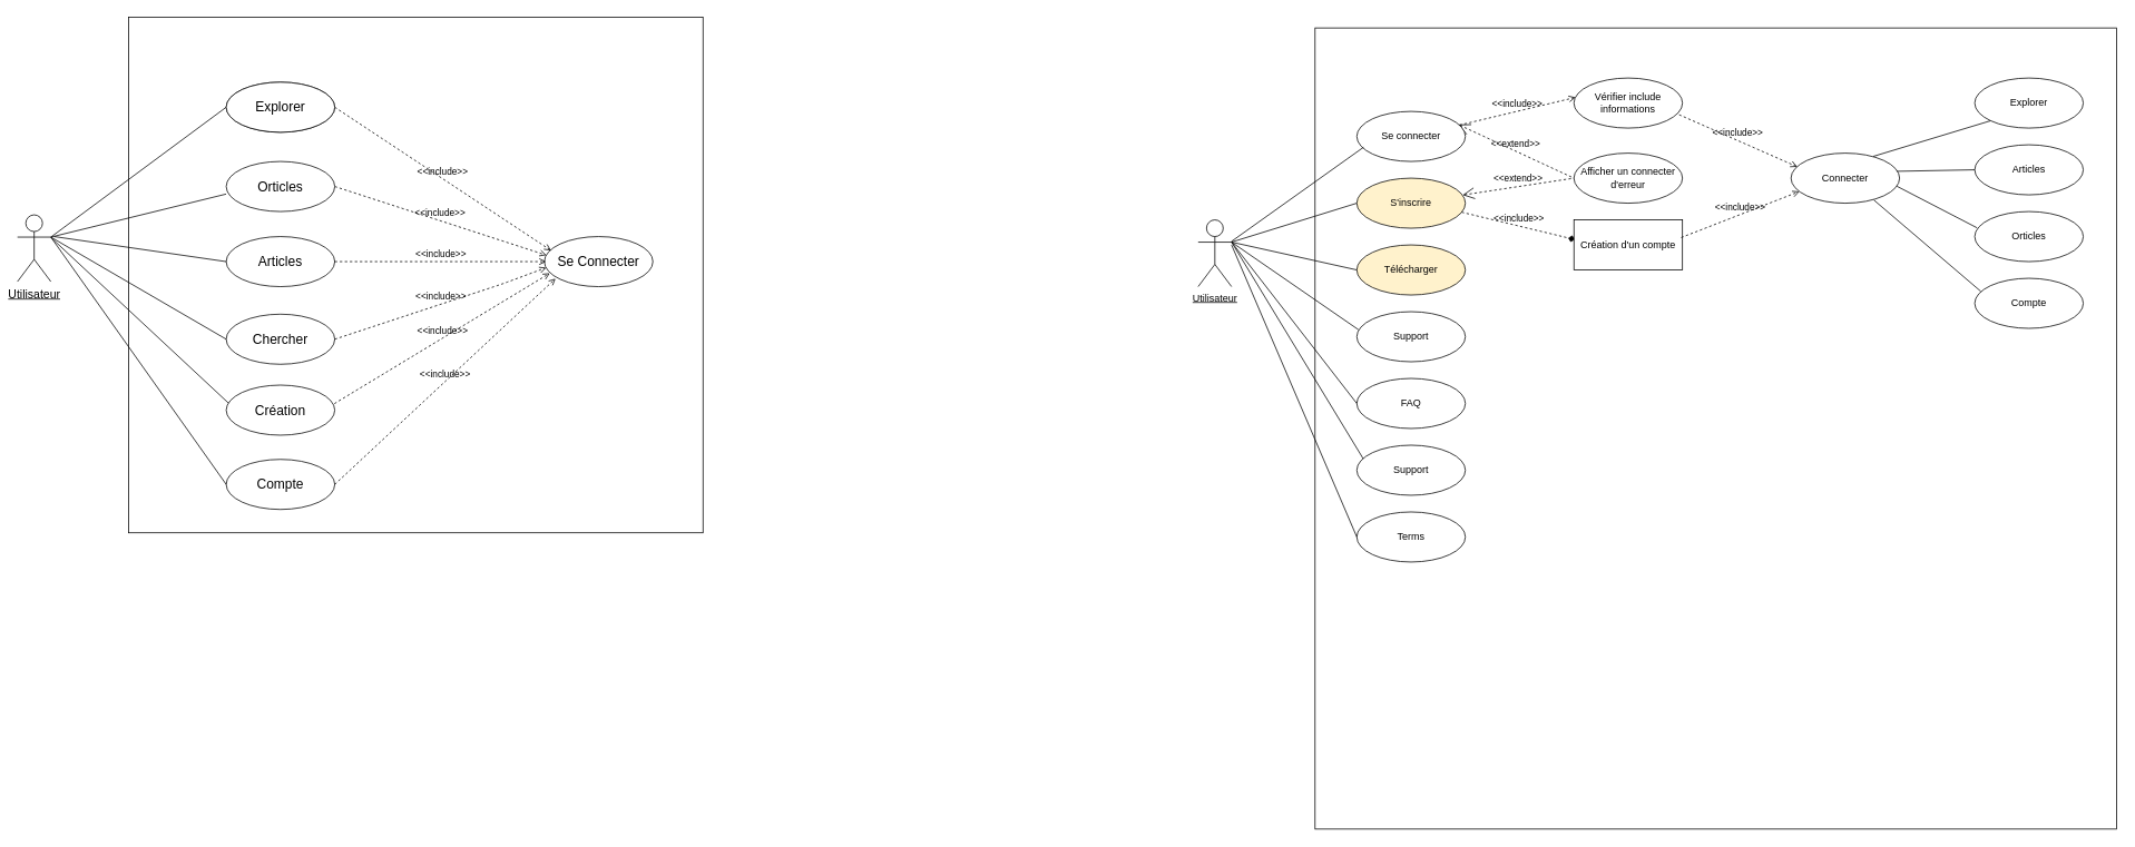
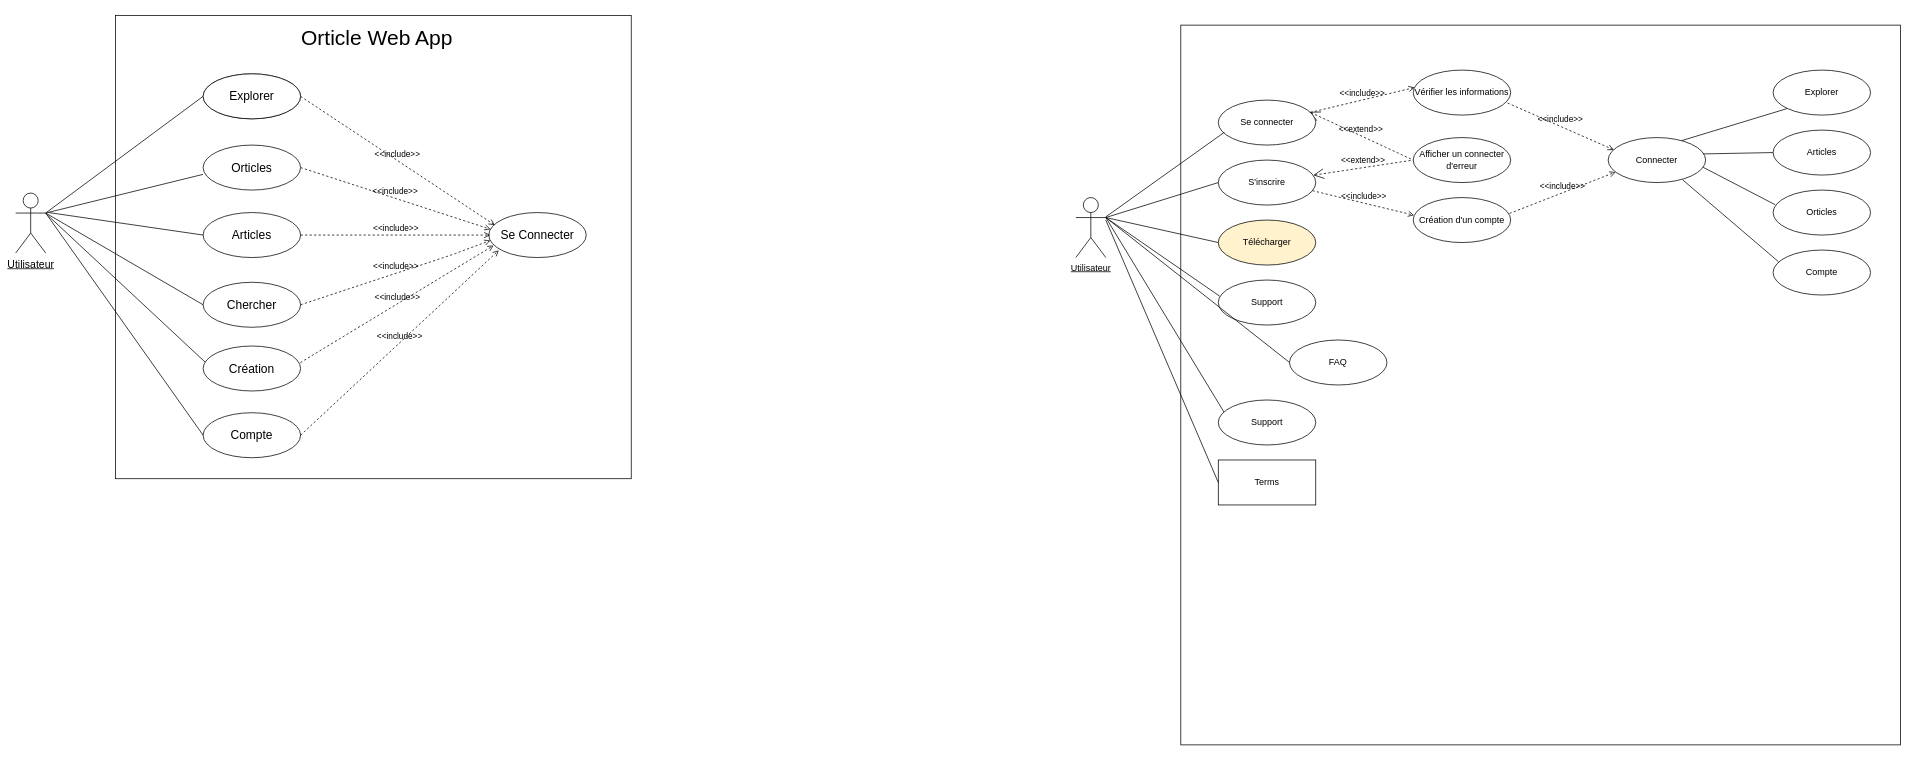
  <mxCell id="0" />
  <mxCell id="1" parent="0" />
  <mxCell id="2" value="" style="whiteSpace=wrap;html=1;aspect=fixed;" parent="1" vertex="1"><mxGeometry x="1574" y="33" width="960" height="960" as="geometry" /></mxCell>
  <mxCell id="3" value="&lt;u&gt;Utilisateur&lt;/u&gt;" style="shape=umlActor;verticalLabelPosition=bottom;verticalAlign=top;html=1;outlineConnect=0;" parent="1" vertex="1"><mxGeometry x="1434" y="263" width="40" height="80" as="geometry" /></mxCell>
  <mxCell id="4" value="" style="endArrow=none;html=1;entryX=0;entryY=0.5;entryDx=0;entryDy=0;exitX=1;exitY=0.333;exitDx=0;exitDy=0;exitPerimeter=0;" parent="1" source="3" target="10" edge="1"><mxGeometry width="50" height="50" relative="1" as="geometry"><mxPoint x="1474" y="293" as="sourcePoint" /><mxPoint x="1634" y="283" as="targetPoint" /></mxGeometry></mxCell>
  <mxCell id="5" value="&amp;lt;&amp;lt;extend&amp;gt;&amp;gt;" style="edgeStyle=none;html=1;startArrow=open;endArrow=none;startSize=12;verticalAlign=bottom;dashed=1;labelBackgroundColor=none;entryX=0;entryY=0.5;entryDx=0;entryDy=0;exitX=0.935;exitY=0.263;exitDx=0;exitDy=0;exitPerimeter=0;" parent="1" source="9" target="12" edge="1"><mxGeometry width="160" relative="1" as="geometry"><mxPoint x="1743" y="176" as="sourcePoint" /><mxPoint x="1849" y="138" as="targetPoint" /></mxGeometry></mxCell>
  <mxCell id="6" value="&amp;lt;&amp;lt;include&amp;gt;&amp;gt;" style="edgeStyle=none;html=1;endArrow=open;verticalAlign=bottom;dashed=1;labelBackgroundColor=none;entryX=0.015;entryY=0.387;entryDx=0;entryDy=0;entryPerimeter=0;" parent="1" source="9" target="13" edge="1"><mxGeometry width="160" relative="1" as="geometry"><mxPoint x="1751.894" y="200.879" as="sourcePoint" /><mxPoint x="1863.44" y="216.8" as="targetPoint" /></mxGeometry></mxCell>
- <mxCell id="7" value="&amp;lt;&amp;lt;include&amp;gt;&amp;gt;" style="edgeStyle=none;html=1;endArrow=diamond;verticalAlign=bottom;dashed=1;labelBackgroundColor=none;entryX=0.009;entryY=0.393;entryDx=0;entryDy=0;exitX=0.966;exitY=0.68;exitDx=0;exitDy=0;exitPerimeter=0;entryPerimeter=0;" parent="1" source="10" target="11" edge="1"><mxGeometry width="160" relative="1" as="geometry"><mxPoint x="1753" y="278" as="sourcePoint" /><mxPoint x="1876.574" y="224.213" as="targetPoint" /></mxGeometry></mxCell>
+ <mxCell id="7" value="&amp;lt;&amp;lt;include&amp;gt;&amp;gt;" style="edgeStyle=none;html=1;endArrow=open;verticalAlign=bottom;dashed=1;labelBackgroundColor=none;entryX=0.009;entryY=0.393;entryDx=0;entryDy=0;exitX=0.966;exitY=0.68;exitDx=0;exitDy=0;exitPerimeter=0;entryPerimeter=0;" parent="1" source="10" target="11" edge="1"><mxGeometry width="160" relative="1" as="geometry"><mxPoint x="1753" y="278" as="sourcePoint" /><mxPoint x="1876.574" y="224.213" as="targetPoint" /></mxGeometry></mxCell>
  <mxCell id="8" value="&amp;lt;&amp;lt;extend&amp;gt;&amp;gt;" style="edgeStyle=none;html=1;startArrow=open;endArrow=none;startSize=12;verticalAlign=bottom;dashed=1;labelBackgroundColor=none;exitX=0.975;exitY=0.337;exitDx=0;exitDy=0;exitPerimeter=0;" parent="1" source="10" edge="1"><mxGeometry width="160" relative="1" as="geometry"><mxPoint x="1749.481" y="294.422" as="sourcePoint" /><mxPoint x="1884" y="213" as="targetPoint" /></mxGeometry></mxCell>
  <mxCell id="9" value="Se connecter" style="ellipse;whiteSpace=wrap;html=1;" parent="1" vertex="1"><mxGeometry x="1624" y="133" width="130" height="60" as="geometry" /></mxCell>
- <mxCell id="10" value="S'inscrire" style="ellipse;whiteSpace=wrap;html=1;fillColor=#fff2cc;" parent="1" vertex="1"><mxGeometry x="1624" y="213" width="130" height="60" as="geometry" /></mxCell>
- <mxCell id="11" value="Création d'un compte" style="whiteSpace=wrap;html=1;rounded=0;" parent="1" vertex="1"><mxGeometry x="1884" y="263" width="130" height="60" as="geometry" /></mxCell>
+ <mxCell id="10" value="S'inscrire" style="ellipse;whiteSpace=wrap;html=1;" parent="1" vertex="1"><mxGeometry x="1624" y="213" width="130" height="60" as="geometry" /></mxCell>
+ <mxCell id="11" value="Création d'un compte" style="ellipse;whiteSpace=wrap;html=1;" parent="1" vertex="1"><mxGeometry x="1884" y="263" width="130" height="60" as="geometry" /></mxCell>
  <mxCell id="12" value="Afficher un connecter d'erreur" style="ellipse;whiteSpace=wrap;html=1;" parent="1" vertex="1"><mxGeometry x="1884" y="183" width="130" height="60" as="geometry" /></mxCell>
- <mxCell id="13" value="Vérifier include informations" style="ellipse;whiteSpace=wrap;html=1;" parent="1" vertex="1"><mxGeometry x="1884" y="93" width="130" height="60" as="geometry" /></mxCell>
+ <mxCell id="13" value="Vérifier les informations" style="ellipse;whiteSpace=wrap;html=1;" parent="1" vertex="1"><mxGeometry x="1884" y="93" width="130" height="60" as="geometry" /></mxCell>
  <mxCell id="14" value="Télécharger" style="ellipse;whiteSpace=wrap;html=1;fillColor=#fff2cc;" parent="1" vertex="1"><mxGeometry x="1624" y="293" width="130" height="60" as="geometry" /></mxCell>
  <mxCell id="15" value="Support" style="ellipse;whiteSpace=wrap;html=1;" parent="1" vertex="1"><mxGeometry x="1624" y="373" width="130" height="60" as="geometry" /></mxCell>
  <mxCell id="16" value="" style="endArrow=none;html=1;" parent="1" source="3" edge="1"><mxGeometry width="50" height="50" relative="1" as="geometry"><mxPoint x="1574" y="223" as="sourcePoint" /><mxPoint x="1632" y="176" as="targetPoint" /></mxGeometry></mxCell>
- <mxCell id="17" value="FAQ" style="ellipse;whiteSpace=wrap;html=1;" parent="1" vertex="1"><mxGeometry x="1624" y="453" width="130" height="60" as="geometry" /></mxCell>
+ <mxCell id="17" value="FAQ" style="ellipse;whiteSpace=wrap;html=1;" parent="1" vertex="1"><mxGeometry x="1719" y="453" width="130" height="60" as="geometry" /></mxCell>
  <mxCell id="18" value="Support" style="ellipse;whiteSpace=wrap;html=1;" parent="1" vertex="1"><mxGeometry x="1624" y="533" width="130" height="60" as="geometry" /></mxCell>
  <mxCell id="19" value="" style="endArrow=none;html=1;entryX=0;entryY=0.5;entryDx=0;entryDy=0;exitX=1;exitY=0.333;exitDx=0;exitDy=0;exitPerimeter=0;" parent="1" source="3" target="14" edge="1"><mxGeometry width="50" height="50" relative="1" as="geometry"><mxPoint x="1504" y="313" as="sourcePoint" /><mxPoint x="1554" y="273" as="targetPoint" /></mxGeometry></mxCell>
  <mxCell id="20" value="" style="endArrow=none;html=1;entryX=0.015;entryY=0.36;entryDx=0;entryDy=0;entryPerimeter=0;exitX=1;exitY=0.333;exitDx=0;exitDy=0;exitPerimeter=0;" parent="1" source="3" target="15" edge="1"><mxGeometry width="50" height="50" relative="1" as="geometry"><mxPoint x="1484" y="293" as="sourcePoint" /><mxPoint x="1564" y="313" as="targetPoint" /></mxGeometry></mxCell>
  <mxCell id="21" value="" style="endArrow=none;html=1;entryX=0;entryY=0.5;entryDx=0;entryDy=0;exitX=1;exitY=0.333;exitDx=0;exitDy=0;exitPerimeter=0;" parent="1" source="3" target="17" edge="1"><mxGeometry width="50" height="50" relative="1" as="geometry"><mxPoint x="1504" y="413" as="sourcePoint" /><mxPoint x="1554" y="363" as="targetPoint" /></mxGeometry></mxCell>
  <mxCell id="22" value="" style="endArrow=none;html=1;exitX=0.058;exitY=0.267;exitDx=0;exitDy=0;exitPerimeter=0;entryX=1;entryY=0.333;entryDx=0;entryDy=0;entryPerimeter=0;" parent="1" source="18" target="3" edge="1"><mxGeometry width="50" height="50" relative="1" as="geometry"><mxPoint x="1474" y="423" as="sourcePoint" /><mxPoint x="1474" y="293" as="targetPoint" /></mxGeometry></mxCell>
- <mxCell id="23" value="Terms" style="ellipse;whiteSpace=wrap;html=1;" parent="1" vertex="1"><mxGeometry x="1624" y="613" width="130" height="60" as="geometry" /></mxCell>
+ <mxCell id="23" value="Terms" style="whiteSpace=wrap;html=1;rounded=0;" parent="1" vertex="1"><mxGeometry x="1624" y="613" width="130" height="60" as="geometry" /></mxCell>
  <mxCell id="24" value="" style="endArrow=none;html=1;exitX=0;exitY=0.5;exitDx=0;exitDy=0;" parent="1" source="23" edge="1"><mxGeometry width="50" height="50" relative="1" as="geometry"><mxPoint x="1464" y="433" as="sourcePoint" /><mxPoint x="1474" y="293" as="targetPoint" /></mxGeometry></mxCell>
  <mxCell id="25" value="Connecter" style="ellipse;whiteSpace=wrap;html=1;" parent="1" vertex="1"><mxGeometry x="2144" y="183" width="130" height="60" as="geometry" /></mxCell>
  <mxCell id="26" value="&amp;lt;&amp;lt;include&amp;gt;&amp;gt;" style="edgeStyle=none;html=1;endArrow=open;verticalAlign=bottom;dashed=1;labelBackgroundColor=none;entryX=0.058;entryY=0.273;entryDx=0;entryDy=0;entryPerimeter=0;exitX=0.969;exitY=0.733;exitDx=0;exitDy=0;exitPerimeter=0;" parent="1" source="13" target="25" edge="1"><mxGeometry width="160" relative="1" as="geometry"><mxPoint x="2004" y="133" as="sourcePoint" /><mxPoint x="2164" y="133" as="targetPoint" /></mxGeometry></mxCell>
  <mxCell id="27" value="&amp;lt;&amp;lt;include&amp;gt;&amp;gt;" style="edgeStyle=none;html=1;endArrow=open;verticalAlign=bottom;dashed=1;labelBackgroundColor=none;entryX=0.077;entryY=0.767;entryDx=0;entryDy=0;entryPerimeter=0;exitX=0.988;exitY=0.353;exitDx=0;exitDy=0;exitPerimeter=0;" parent="1" source="11" target="25" edge="1"><mxGeometry width="160" relative="1" as="geometry"><mxPoint x="2014" y="283" as="sourcePoint" /><mxPoint x="2174" y="283" as="targetPoint" /></mxGeometry></mxCell>
  <mxCell id="28" value="Explorer" style="ellipse;whiteSpace=wrap;html=1;" parent="1" vertex="1"><mxGeometry x="2364" y="93" width="130" height="60" as="geometry" /></mxCell>
  <mxCell id="29" value="Articles" style="ellipse;whiteSpace=wrap;html=1;" parent="1" vertex="1"><mxGeometry x="2364" y="173" width="130" height="60" as="geometry" /></mxCell>
  <mxCell id="30" value="Orticles" style="ellipse;whiteSpace=wrap;html=1;" parent="1" vertex="1"><mxGeometry x="2364" y="253" width="130" height="60" as="geometry" /></mxCell>
  <mxCell id="31" value="" style="endArrow=none;html=1;entryX=0;entryY=1;entryDx=0;entryDy=0;exitX=0.758;exitY=0.065;exitDx=0;exitDy=0;exitPerimeter=0;" parent="1" source="25" target="28" edge="1"><mxGeometry width="50" height="50" relative="1" as="geometry"><mxPoint x="2264" y="193" as="sourcePoint" /><mxPoint x="2314" y="143" as="targetPoint" /></mxGeometry></mxCell>
  <mxCell id="32" value="" style="endArrow=none;html=1;exitX=0;exitY=0.5;exitDx=0;exitDy=0;entryX=0.975;entryY=0.363;entryDx=0;entryDy=0;entryPerimeter=0;" parent="1" source="29" target="25" edge="1"><mxGeometry width="50" height="50" relative="1" as="geometry"><mxPoint x="2164" y="383" as="sourcePoint" /><mxPoint x="2274" y="213" as="targetPoint" /></mxGeometry></mxCell>
  <mxCell id="33" value="" style="endArrow=none;html=1;entryX=0.975;entryY=0.661;entryDx=0;entryDy=0;entryPerimeter=0;exitX=0.021;exitY=0.325;exitDx=0;exitDy=0;exitPerimeter=0;" parent="1" source="30" target="25" edge="1"><mxGeometry width="50" height="50" relative="1" as="geometry"><mxPoint x="2164" y="293" as="sourcePoint" /><mxPoint x="2214" y="243" as="targetPoint" /></mxGeometry></mxCell>
  <mxCell id="34" value="Compte" style="ellipse;whiteSpace=wrap;html=1;" parent="1" vertex="1"><mxGeometry x="2364" y="333" width="130" height="60" as="geometry" /></mxCell>
  <mxCell id="35" value="" style="endArrow=none;html=1;entryX=0.764;entryY=0.939;entryDx=0;entryDy=0;exitX=0.056;exitY=0.261;exitDx=0;exitDy=0;entryPerimeter=0;exitPerimeter=0;" parent="1" source="34" target="25" edge="1"><mxGeometry width="50" height="50" relative="1" as="geometry"><mxPoint x="2204" y="473" as="sourcePoint" /><mxPoint x="2234" y="373" as="targetPoint" /></mxGeometry></mxCell>
  <mxCell id="36" value="" style="whiteSpace=wrap;" vertex="1" parent="1"><mxGeometry x="153" y="20" width="688" height="618" as="geometry" /></mxCell>
+ <mxCell id="37" value="&lt;font style=&quot;font-size: 28px&quot;&gt;Orticle Web App&lt;/font&gt;" style="text;html=1;strokeColor=none;fillColor=none;align=center;verticalAlign=middle;whiteSpace=wrap;rounded=0;" vertex="1" parent="1"><mxGeometry x="390" y="40" width="224" height="20" as="geometry" /></mxCell>
  <mxCell id="38" value="&lt;u&gt;&lt;font style=&quot;font-size: 14px&quot;&gt;Utilisateur&lt;/font&gt;&lt;/u&gt;" style="shape=umlActor;verticalLabelPosition=bottom;verticalAlign=top;html=1;outlineConnect=0;" vertex="1" parent="1"><mxGeometry x="20" y="257" width="40" height="80" as="geometry" /></mxCell>
  <mxCell id="39" value="Se Connecter" style="ellipse;whiteSpace=wrap;html=1;fontSize=16;" vertex="1" parent="1"><mxGeometry x="651" y="283" width="130" height="60" as="geometry" /></mxCell>
  <mxCell id="40" value="&amp;lt;&amp;lt;include&amp;gt;&amp;gt;" style="edgeStyle=none;html=1;endArrow=open;verticalAlign=bottom;dashed=1;labelBackgroundColor=none;entryX=0.062;entryY=0.279;entryDx=0;entryDy=0;entryPerimeter=0;exitX=1;exitY=0.5;exitDx=0;exitDy=0;" edge="1" source="42" target="39" parent="1"><mxGeometry width="160" relative="1" as="geometry"><mxPoint x="398.97" y="131.98" as="sourcePoint" /><mxPoint x="553" y="128" as="targetPoint" /></mxGeometry></mxCell>
  <mxCell id="41" value="&amp;lt;&amp;lt;include&amp;gt;&amp;gt;" style="edgeStyle=none;html=1;endArrow=open;verticalAlign=bottom;dashed=1;labelBackgroundColor=none;exitX=1;exitY=0.5;exitDx=0;exitDy=0;entryX=0.019;entryY=0.372;entryDx=0;entryDy=0;entryPerimeter=0;" edge="1" source="44" target="39" parent="1"><mxGeometry width="160" relative="1" as="geometry"><mxPoint x="401.44" y="279.18" as="sourcePoint" /><mxPoint x="648" y="307" as="targetPoint" /></mxGeometry></mxCell>
  <mxCell id="42" value="Explorer" style="ellipse;whiteSpace=wrap;html=1;" vertex="1" parent="1"><mxGeometry x="270" y="98" width="130" height="60" as="geometry" /></mxCell>
  <mxCell id="43" value="Articles" style="ellipse;whiteSpace=wrap;html=1;fontSize=16;" vertex="1" parent="1"><mxGeometry x="270" y="283" width="130" height="60" as="geometry" /></mxCell>
  <mxCell id="44" value="Orticles" style="ellipse;whiteSpace=wrap;html=1;fontSize=16;" vertex="1" parent="1"><mxGeometry x="270" y="193" width="130" height="60" as="geometry" /></mxCell>
  <mxCell id="45" value="Compte" style="ellipse;whiteSpace=wrap;html=1;fontSize=16;" vertex="1" parent="1"><mxGeometry x="270" y="550" width="130" height="60" as="geometry" /></mxCell>
  <mxCell id="46" value="&amp;lt;&amp;lt;include&amp;gt;&amp;gt;" style="edgeStyle=none;html=1;endArrow=open;verticalAlign=bottom;dashed=1;labelBackgroundColor=none;exitX=1;exitY=0.5;exitDx=0;exitDy=0;" edge="1" parent="1" source="43"><mxGeometry width="160" relative="1" as="geometry"><mxPoint x="410" y="233" as="sourcePoint" /><mxPoint x="653" y="313" as="targetPoint" /></mxGeometry></mxCell>
  <mxCell id="47" value="&amp;lt;&amp;lt;include&amp;gt;&amp;gt;" style="edgeStyle=none;html=1;endArrow=open;verticalAlign=bottom;dashed=1;labelBackgroundColor=none;entryX=0.05;entryY=0.732;entryDx=0;entryDy=0;exitX=0.997;exitY=0.369;exitDx=0;exitDy=0;exitPerimeter=0;entryPerimeter=0;" edge="1" parent="1" source="49" target="39"><mxGeometry width="160" relative="1" as="geometry"><mxPoint x="667" y="548" as="sourcePoint" /><mxPoint x="810.01" y="549.02" as="targetPoint" /></mxGeometry></mxCell>
  <mxCell id="48" value="Chercher" style="ellipse;whiteSpace=wrap;html=1;fontSize=16;" vertex="1" parent="1"><mxGeometry x="270" y="376" width="130" height="60" as="geometry" /></mxCell>
  <mxCell id="49" value="Création" style="ellipse;whiteSpace=wrap;html=1;fontSize=16;" vertex="1" parent="1"><mxGeometry x="270" y="461" width="130" height="60" as="geometry" /></mxCell>
  <mxCell id="50" value="&amp;lt;&amp;lt;include&amp;gt;&amp;gt;" style="edgeStyle=none;html=1;endArrow=open;verticalAlign=bottom;dashed=1;labelBackgroundColor=none;entryX=0.103;entryY=0.839;entryDx=0;entryDy=0;entryPerimeter=0;exitX=1;exitY=0.5;exitDx=0;exitDy=0;" edge="1" parent="1" source="45" target="39"><mxGeometry width="160" relative="1" as="geometry"><mxPoint x="677" y="558" as="sourcePoint" /><mxPoint x="656" y="348" as="targetPoint" /></mxGeometry></mxCell>
  <mxCell id="51" value="&amp;lt;&amp;lt;include&amp;gt;&amp;gt;" style="edgeStyle=none;html=1;endArrow=open;verticalAlign=bottom;dashed=1;labelBackgroundColor=none;exitX=1;exitY=0.5;exitDx=0;exitDy=0;entryX=0.017;entryY=0.621;entryDx=0;entryDy=0;entryPerimeter=0;" edge="1" parent="1" source="48" target="39"><mxGeometry width="160" relative="1" as="geometry"><mxPoint x="411.99" y="386" as="sourcePoint" /><mxPoint x="647" y="317" as="targetPoint" /><Array as="points"><mxPoint x="600" y="340" /></Array></mxGeometry></mxCell>
  <mxCell id="52" value="" style="endArrow=none;html=1;entryX=0;entryY=0.5;entryDx=0;entryDy=0;exitX=1;exitY=0.333;exitDx=0;exitDy=0;exitPerimeter=0;" edge="1" parent="1" source="38" target="42"><mxGeometry width="50" height="50" relative="1" as="geometry"><mxPoint x="287" y="242" as="sourcePoint" /><mxPoint x="337" y="192" as="targetPoint" /></mxGeometry></mxCell>
  <mxCell id="53" value="" style="endArrow=none;html=1;exitX=1;exitY=0.333;exitDx=0;exitDy=0;exitPerimeter=0;entryX=-0.001;entryY=0.651;entryDx=0;entryDy=0;entryPerimeter=0;" edge="1" parent="1" source="38" target="44"><mxGeometry width="50" height="50" relative="1" as="geometry"><mxPoint x="562" y="345" as="sourcePoint" /><mxPoint x="612" y="295" as="targetPoint" /></mxGeometry></mxCell>
  <mxCell id="54" value="" style="endArrow=none;html=1;entryX=0;entryY=0.5;entryDx=0;entryDy=0;" edge="1" parent="1" target="43"><mxGeometry width="50" height="50" relative="1" as="geometry"><mxPoint x="64" y="283" as="sourcePoint" /><mxPoint x="612" y="295" as="targetPoint" /></mxGeometry></mxCell>
  <mxCell id="55" value="" style="endArrow=none;html=1;entryX=0;entryY=0.5;entryDx=0;entryDy=0;exitX=1;exitY=0.333;exitDx=0;exitDy=0;exitPerimeter=0;" edge="1" parent="1" source="38" target="48"><mxGeometry width="50" height="50" relative="1" as="geometry"><mxPoint x="65" y="284" as="sourcePoint" /><mxPoint x="612" y="295" as="targetPoint" /></mxGeometry></mxCell>
  <mxCell id="56" value="" style="endArrow=none;html=1;entryX=0.02;entryY=0.357;entryDx=0;entryDy=0;entryPerimeter=0;" edge="1" parent="1" target="49"><mxGeometry width="50" height="50" relative="1" as="geometry"><mxPoint x="61" y="285" as="sourcePoint" /><mxPoint x="612" y="295" as="targetPoint" /></mxGeometry></mxCell>
  <mxCell id="57" value="" style="endArrow=none;html=1;entryX=0;entryY=0.5;entryDx=0;entryDy=0;exitX=1;exitY=0.333;exitDx=0;exitDy=0;exitPerimeter=0;" edge="1" parent="1" source="38" target="45"><mxGeometry width="50" height="50" relative="1" as="geometry"><mxPoint x="64" y="284" as="sourcePoint" /><mxPoint x="612" y="295" as="targetPoint" /></mxGeometry></mxCell>
  <mxCell id="58" value="Explorer" style="ellipse;whiteSpace=wrap;html=1;fontSize=16;" vertex="1" parent="1"><mxGeometry x="270" y="98" width="130" height="60" as="geometry" /></mxCell>
